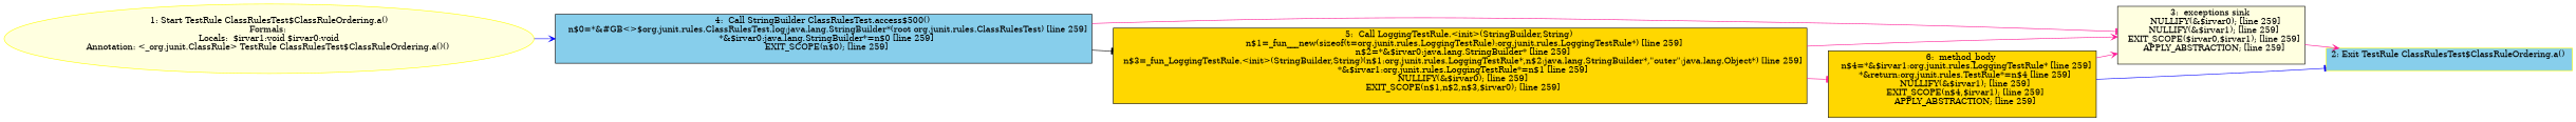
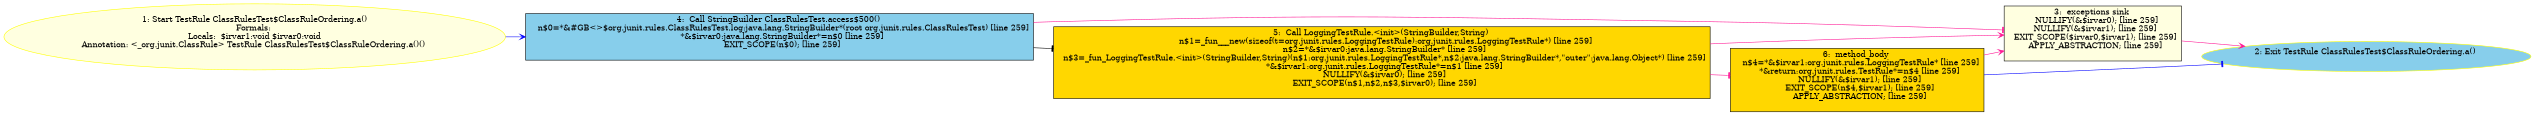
  digraph {
    rankdir=LR
    node [style=filled fillcolor=lightyellow shape=box]
    edge [color=deeppink arrowhead=vee]
    n1 [color=yellow label="1: Start TestRule ClassRulesTest$ClassRuleOrdering.a()\nFormals: \nLocals:  $irvar1:void $irvar0:void\nAnnotation: <_org.junit.ClassRule> TestRule ClassRulesTest$ClassRuleOrdering.a()() \n  " shape=""]
    n2 [label="4:  Call StringBuilder ClassRulesTest.access$500() \n   n$0=*&#GB<>$org.junit.rules.ClassRulesTest.log:java.lang.StringBuilder*(root org.junit.rules.ClassRulesTest) [line 259]\n  *&$irvar0:java.lang.StringBuilder*=n$0 [line 259]\n  EXIT_SCOPE(n$0); [line 259]\n " fillcolor=skyblue]
    n3 [label="3:  exceptions sink \n   NULLIFY(&$irvar0); [line 259]\n  NULLIFY(&$irvar1); [line 259]\n  EXIT_SCOPE($irvar0,$irvar1); [line 259]\n  APPLY_ABSTRACTION; [line 259]\n "]
    n4 [label="5:  Call LoggingTestRule.<init>(StringBuilder,String) \n   n$1=_fun___new(sizeof(t=org.junit.rules.LoggingTestRule):org.junit.rules.LoggingTestRule*) [line 259]\n  n$2=*&$irvar0:java.lang.StringBuilder* [line 259]\n  n$3=_fun_LoggingTestRule.<init>(StringBuilder,String)(n$1:org.junit.rules.LoggingTestRule*,n$2:java.lang.StringBuilder*,\"outer\":java.lang.Object*) [line 259]\n  *&$irvar1:org.junit.rules.LoggingTestRule*=n$1 [line 259]\n  NULLIFY(&$irvar0); [line 259]\n  EXIT_SCOPE(n$1,n$2,n$3,$irvar0); [line 259]\n " fillcolor=gold]
-   n5 [color=yellow label="2: Exit TestRule ClassRulesTest$ClassRuleOrdering.a() \n  " fillcolor=skyblue]
+   n5 [color=yellow label="2: Exit TestRule ClassRulesTest$ClassRuleOrdering.a() \n  " fillcolor=skyblue shape=""]
    n6 [label="6:  method_body \n   n$4=*&$irvar1:org.junit.rules.LoggingTestRule* [line 259]\n  *&return:org.junit.rules.TestRule*=n$4 [line 259]\n  NULLIFY(&$irvar1); [line 259]\n  EXIT_SCOPE(n$4,$irvar1); [line 259]\n  APPLY_ABSTRACTION; [line 259]\n " fillcolor=gold]
    n1 -> n2 [color=blue]
    n2 -> n3 [arrowhead=tee]
    n2 -> n4 [color=black arrowhead=tee]
    n3 -> n5
    n4 -> n3
    n4 -> n6 [arrowhead=tee]
    n6 -> n3
    n6 -> n5 [color=blue arrowhead=tee]
  }
